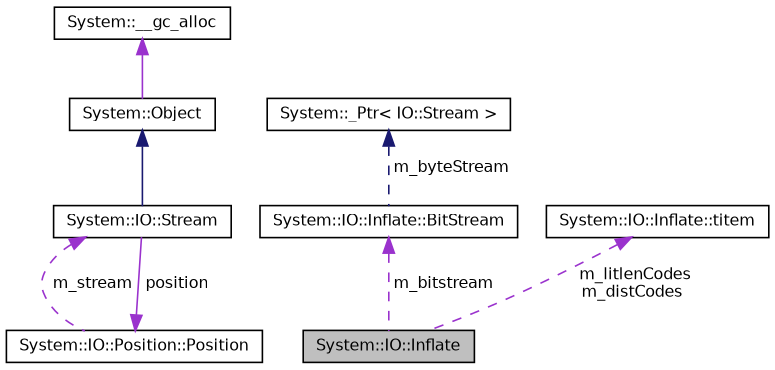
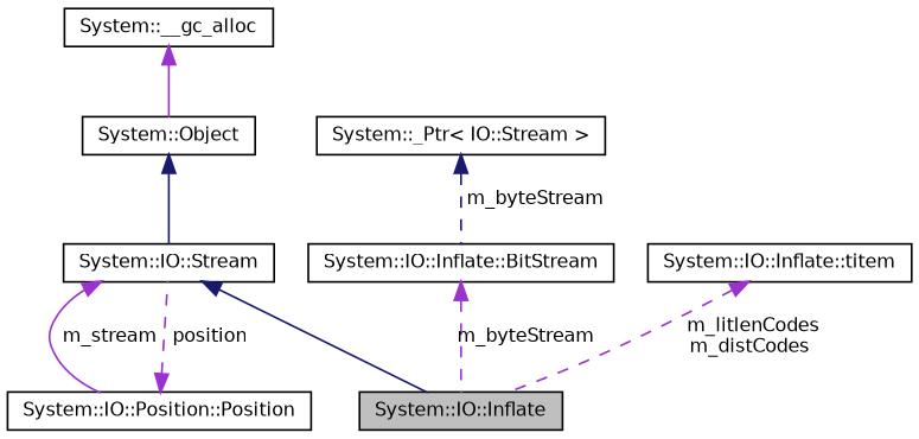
  digraph {
    node [color=black fillcolor=white fontname=Helvetica fontsize=10 shape=record style=filled]
    edge [color=darkorchid3 dir=back fontname=Helvetica fontsize=10 labelfontname=Helvetica labelfontsize=10 style=dashed]
    n1 [fillcolor=grey75 fontcolor=black height=0.2 label="System::IO::Inflate" width=0.4]
    n2 [height=0.2 label="System::IO::Stream" width=0.4]
    n3 [height=0.2 label="System::IO::Position::Position" width=0.4]
    n4 [height=0.2 label="System::_Ptr\< IO::Stream \>" width=0.4]
    n5 [height=0.2 label="System::IO::Inflate::BitStream" width=0.4]
    n6 [height=0.2 label="System::Object" width=0.4]
    n7 [height=0.2 label="System::__gc_alloc" width=0.4]
    n8 [height=0.2 label="System::IO::Inflate::titem" width=0.4]
-   n2 -> n3 [label=" m_stream"]
-   n3 -> n2 [label=" position" style=solid]
+   n2 -> n1 [color=midnightblue style=solid]
+   n2 -> n3 [label=" m_stream" style=solid]
+   n3 -> n2 [label=" position"]
    n4 -> n5 [color=midnightblue label=" m_byteStream"]
-   n5 -> n1 [label=" m_bitstream"]
+   n5 -> n1 [label=" m_byteStream"]
    n6 -> n2 [color=midnightblue style=solid]
    n7 -> n6 [style=solid]
    n8 -> n1 [label=" m_litlenCodes\nm_distCodes"]
  }
